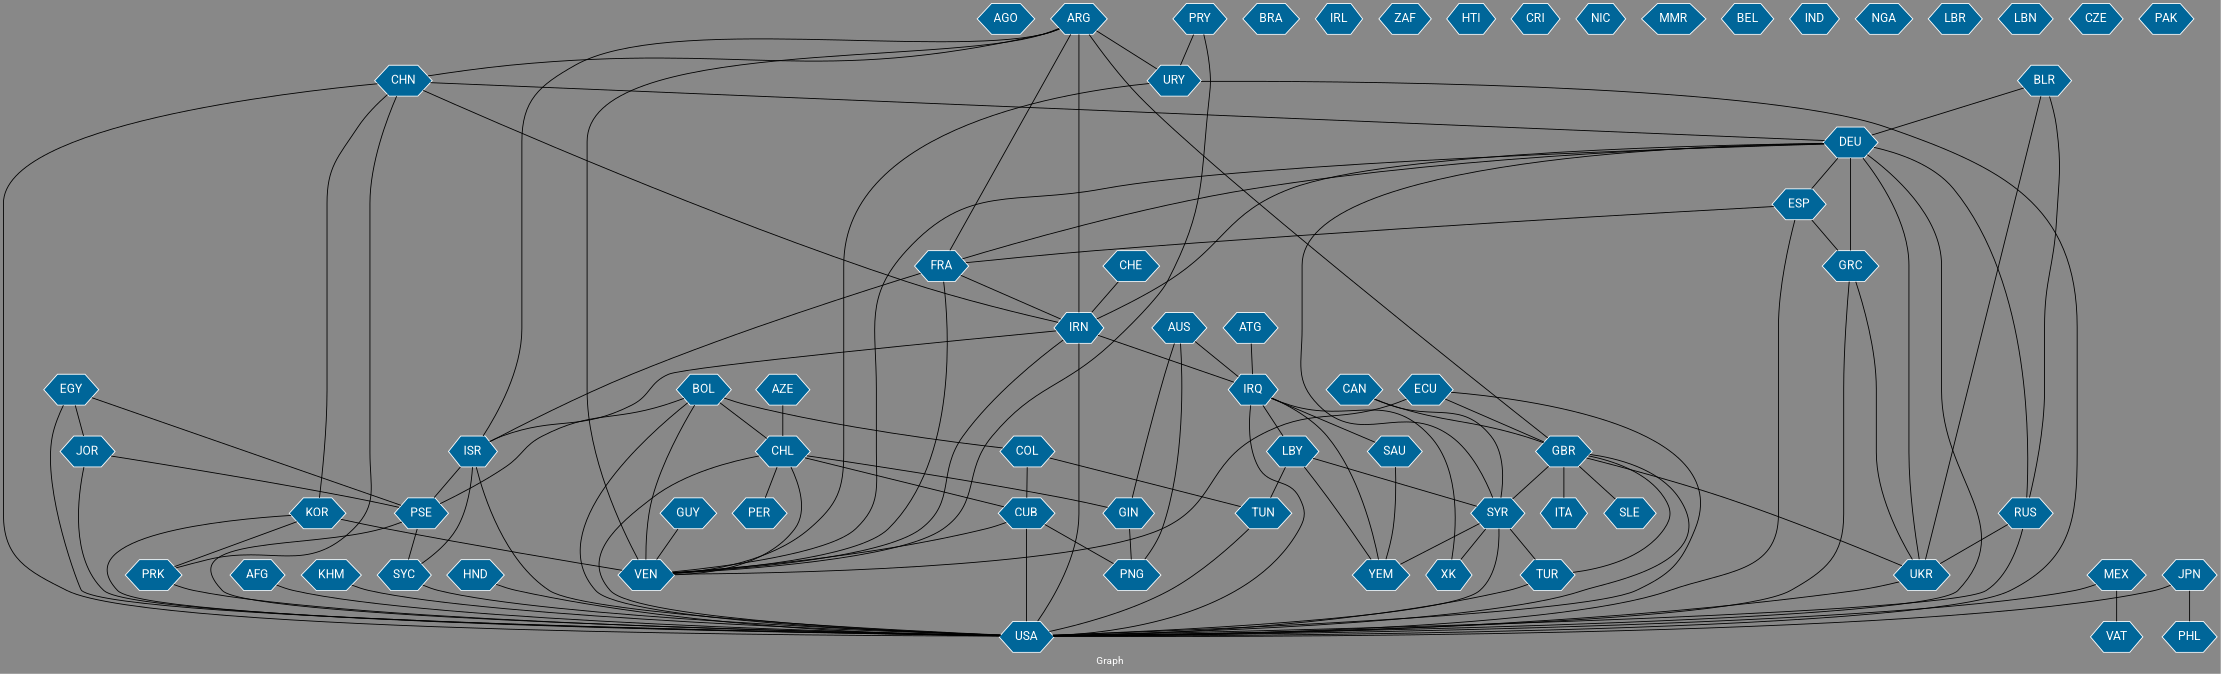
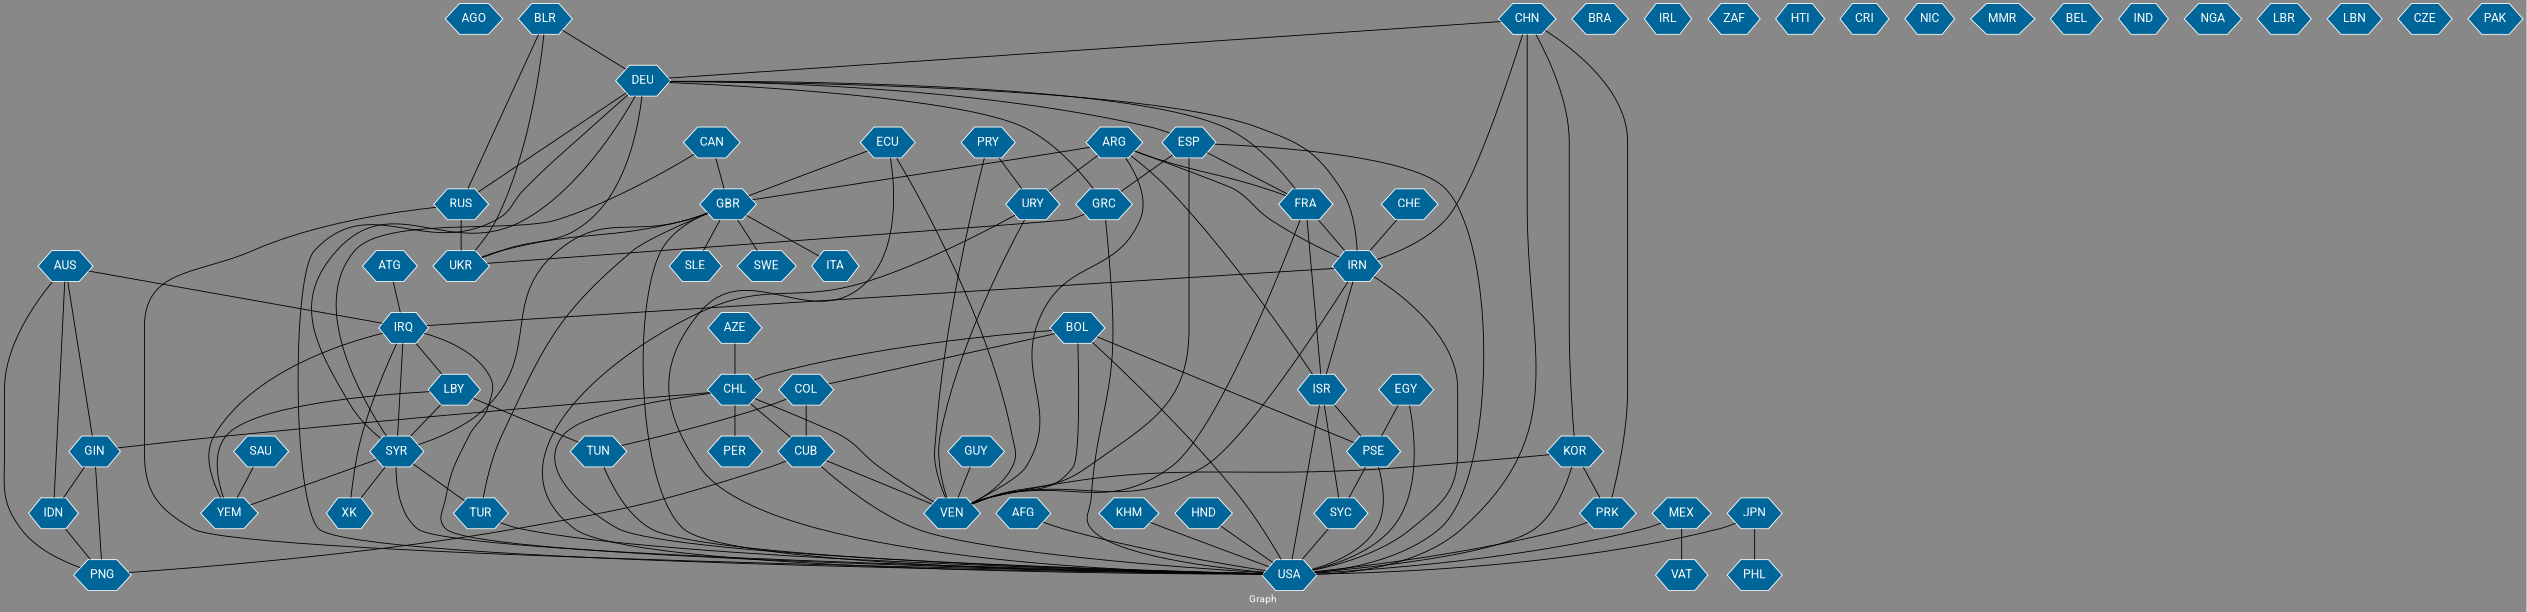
  graph {
    bgcolor="#888888"
    fontcolor=white
    fontname=Roboto
    fontsize=12
    label="Graph"
    node [color=white fillcolor="#006699" fontcolor=white fontname=Roboto shape=hexagon style=filled]
    edge [arrowhead=open color=black fontcolor=white fontname=Roboto fontsize=12 weight=1]
    n1 [label=AGO]
    n2 [label=COL]
    n3 [label=TUN]
    n4 [label=CUB]
    n5 [label=USA]
    n6 [label=VEN]
    n7 [label=PNG]
    n8 [label=CHL]
    n9 [label=PER]
    n10 [label=GIN]
+   n11 [label=IDN]
    n12 [label=RUS]
    n13 [label=UKR]
    n14 [label=IRQ]
    n15 [label=SYR]
    n16 [label=LBY]
    n17 [label=YEM]
    n18 [label=XK]
    n19 [label=TUR]
    n20 [label=MEX]
    n21 [label=VAT]
    n22 [label=BRA]
    n23 [label=GRC]
    n24 [label=ITA]
    n25 [label=FRA]
    n26 [label=ISR]
    n27 [label=IRN]
    n28 [label=PSE]
    n29 [label=SYC]
    n30 [label=BOL]
    n31 [label=GBR]
    n32 [label=SLE]
+   n33 [label=SWE]
    n34 [label=URY]
    n35 [label=ARG]
    n36 [label=CHN]
    n37 [label=DEU]
    n38 [label=PRK]
    n39 [label=KOR]
    n40 [label=IRL]
    n41 [label=ZAF]
    n42 [label=SAU]
    n43 [label=CAN]
    n44 [label=HTI]
    n45 [label=BLR]
    n46 [label=ESP]
    n47 [label=JPN]
    n48 [label=PHL]
    n49 [label=CRI]
    n50 [label=AFG]
    n51 [label=NIC]
    n52 [label=ECU]
    n53 [label=AUS]
    n54 [label=MMR]
    n55 [label=KHM]
    n56 [label=BEL]
    n57 [label=IND]
    n58 [label=NGA]
    n59 [label=LBR]
-   n60 [label=JOR]
    n61 [label=EGY]
    n62 [label=HND]
    n63 [label=GUY]
    n64 [label=AZE]
    n65 [label=PRY]
    n66 [label=CHE]
    n67 [label=ATG]
    n68 [label=LBN]
    n69 [label=CZE]
    n70 [label=PAK]
    n2 -- n3 [weight=2]
    n2 -- n4
    n3 -- n5
    n4 -- n5 [weight=8]
    n4 -- n6 [weight=3]
    n4 -- n7 [weight=2]
    n8 -- n4
    n8 -- n5
    n8 -- n6
    n8 -- n9 [weight=2]
    n8 -- n10 [weight=2]
    n10 -- n7 [weight=3]
+   n10 -- n11
+   n11 -- n7
    n12 -- n5 [weight=5]
    n12 -- n13 [weight=20]
-   n13 -- n5 [weight=8]
    n14 -- n5
-   n14 -- n42 [weight=3]
+   n14 -- n15 [weight=3]
    n14 -- n16
    n14 -- n17 [weight=2]
    n14 -- n18
    n15 -- n5
    n15 -- n17
    n15 -- n18
    n15 -- n19
    n16 -- n3
    n16 -- n15
    n16 -- n17
    n19 -- n5
    n20 -- n5 [weight=2]
    n20 -- n21
    n23 -- n5
    n23 -- n13
    n25 -- n6
    n25 -- n26
    n25 -- n27 [weight=2]
    n26 -- n5 [weight=8]
    n26 -- n28 [weight=5]
    n26 -- n29 [weight=4]
    n27 -- n5 [weight=11]
    n27 -- n6
    n27 -- n14
    n27 -- n26 [weight=7]
    n28 -- n5 [weight=2]
    n28 -- n29
    n29 -- n5
    n30 -- n2
    n30 -- n5 [weight=4]
    n30 -- n6 [weight=2]
    n30 -- n8
    n30 -- n28
    n31 -- n5 [weight=2]
    n31 -- n13
    n31 -- n15
    n31 -- n19
    n31 -- n24
    n31 -- n32 [weight=2]
+   n31 -- n33
    n34 -- n5
    n34 -- n6
    n35 -- n6
    n35 -- n25 [weight=3]
    n35 -- n26 [weight=3]
    n35 -- n27 [weight=2]
    n35 -- n31 [weight=4]
    n35 -- n34 [weight=5]
-   n35 -- n36
    n36 -- n5
    n36 -- n27
    n36 -- n37
    n36 -- n38
    n36 -- n39
    n37 -- n5 [weight=2]
    n37 -- n12 [weight=3]
    n37 -- n13 [weight=3]
    n37 -- n15
    n37 -- n23 [weight=3]
    n37 -- n25
    n37 -- n27
    n37 -- n46 [weight=2]
    n38 -- n5 [weight=5]
    n39 -- n5 [weight=8]
    n39 -- n6 [weight=30]
    n39 -- n38 [weight=7]
    n42 -- n17 [weight=2]
    n43 -- n15
    n43 -- n31
    n45 -- n12
    n45 -- n13
    n45 -- n37
    n46 -- n5
-   n37 -- n6 [weight=3]
+   n46 -- n6 [weight=3]
    n46 -- n23 [weight=2]
    n46 -- n25
    n47 -- n5
    n47 -- n48
    n50 -- n5 [weight=2]
    n52 -- n5
    n52 -- n6 [weight=2]
    n52 -- n31
    n53 -- n7
    n53 -- n10
+   n53 -- n11
    n53 -- n14
    n55 -- n5
-   n60 -- n5
-   n60 -- n28
    n61 -- n5 [weight=2]
    n61 -- n28
-   n61 -- n60
    n62 -- n5
    n63 -- n6
    n64 -- n8 [weight=2]
    n65 -- n6
    n65 -- n34
    n66 -- n27
    n67 -- n14
  }
